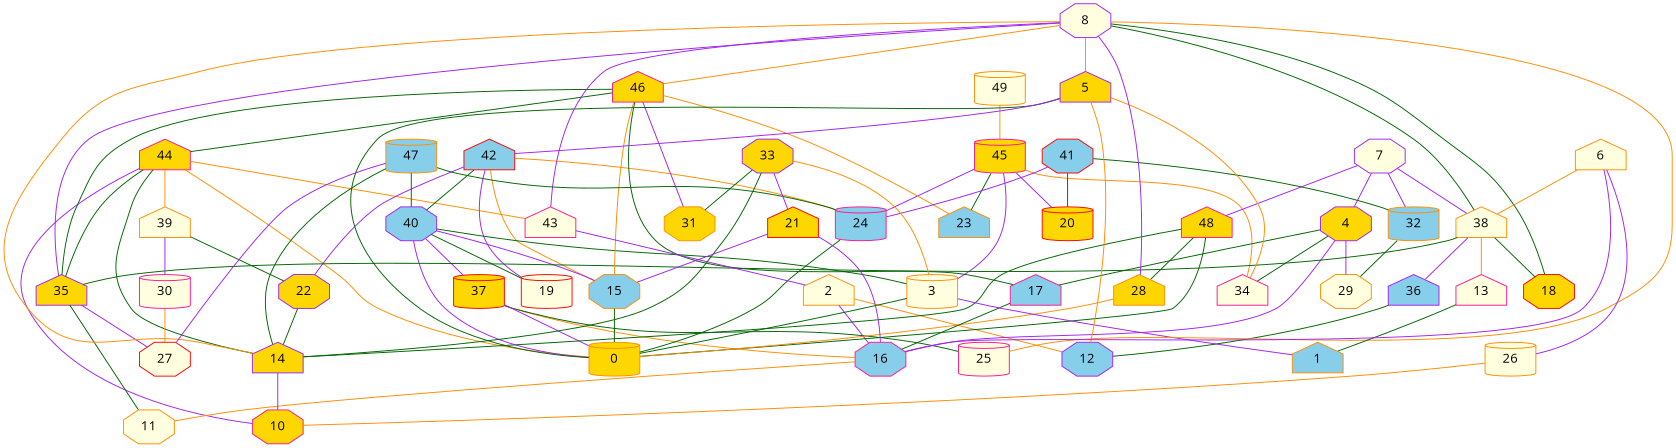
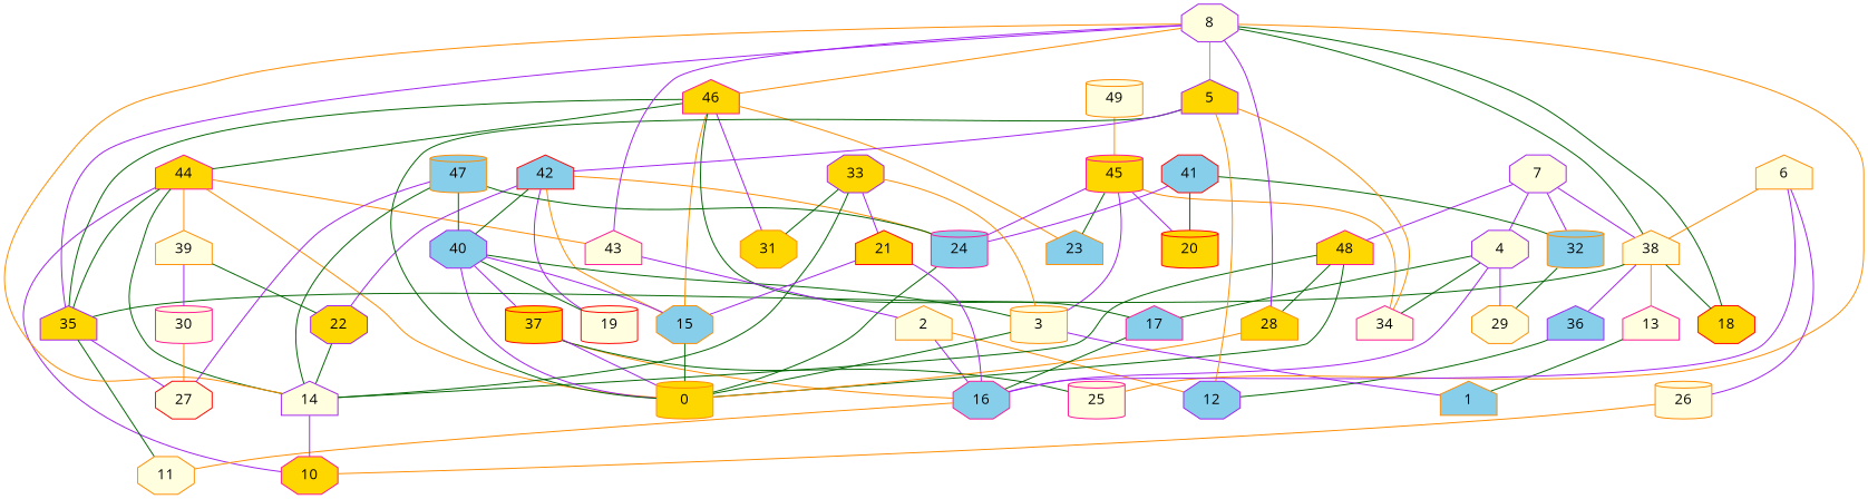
  digraph {
    fontname="Open Sans"
    node [color=darkorange fillcolor=lightyellow fontname="Open Sans" shape=house style=filled]
    edge [color=darkgreen dir=none fontname="Open Sans"]
    32 [fillcolor=skyblue shape=cylinder]
    44 [color=deeppink fillcolor=gold]
    29 [shape=octagon]
    2
    16 [color=deeppink fillcolor=skyblue shape=octagon]
    12 [color=purple fillcolor=skyblue shape=octagon]
    11 [shape=octagon]
    37 [color=red fillcolor=gold shape=cylinder]
    25 [color=deeppink shape=cylinder]
    0 [fillcolor=gold shape=cylinder]
    48 [color=deeppink fillcolor=gold]
-   14 [color=purple fillcolor=gold]
+   14 [color=purple]
    28 [fillcolor=gold]
    10 [color=deeppink fillcolor=gold shape=octagon]
    36 [color=purple fillcolor=skyblue]
    17 [color=deeppink fillcolor=skyblue]
    49 [shape=cylinder]
    45 [color=deeppink fillcolor=gold shape=cylinder]
    24 [color=deeppink fillcolor=skyblue shape=cylinder]
    3 [shape=cylinder]
    23 [fillcolor=skyblue]
    20 [color=red fillcolor=gold shape=cylinder]
    34 [color=deeppink]
    42 [color=red fillcolor=skyblue]
    22 [color=purple fillcolor=gold shape=octagon]
    15 [fillcolor=skyblue shape=octagon]
    40 [color=purple fillcolor=skyblue shape=octagon]
    19 [color=red shape=cylinder]
    7 [color=purple shape=octagon]
-   4 [color=purple fillcolor=gold shape=octagon]
+   4 [color=purple shape=octagon]
    38
    1 [fillcolor=skyblue]
    46 [color=deeppink fillcolor=gold]
    31 [fillcolor=gold shape=octagon]
    35 [color=purple fillcolor=gold]
    43 [color=deeppink]
    39
    41 [color=red fillcolor=skyblue shape=octagon]
    5 [color=purple fillcolor=gold]
    26 [shape=cylinder]
    27 [color=red shape=octagon]
    8 [color=purple shape=octagon]
    18 [color=red fillcolor=gold shape=octagon]
    13 [color=deeppink]
    47 [fillcolor=skyblue shape=cylinder]
    6
    30 [color=deeppink shape=cylinder]
    33 [color=purple fillcolor=gold shape=octagon]
    21 [color=red fillcolor=gold]
    subgraph sub_1 {
      32
      44
      29
      2
      16
      12
      11
      37
      25
      0
      48
      14
      28
      10
      36
      17
      49
      45
      24
      3
      23
      20
      34
      42
      22
      15
      40
      19
      7
      4
      38
      1
      46
      31
      35
      43
      39
      41
      5
      26
      27
      8
      18
      13
      47
      6
      30
      33
      21
    }
    32 -> 29
    44 -> 0 [color=darkorange]
    44 -> 14
    44 -> 10 [color=purple]
    44 -> 35
    44 -> 43 [color=darkorange]
    44 -> 39 [color=darkorange]
    2 -> 16 [color=purple]
    2 -> 12 [color=darkorange]
    16 -> 11 [color=darkorange]
    37 -> 16 [color=darkorange]
    37 -> 25
    37 -> 0 [color=purple]
    48 -> 0
    48 -> 14
    48 -> 28
    14 -> 10 [color=purple]
    28 -> 0 [color=darkorange]
    36 -> 12
    17 -> 16
    49 -> 45 [color=darkorange]
    45 -> 24 [color=purple]
    45 -> 3 [color=purple]
    45 -> 23
    45 -> 20 [color=purple]
    45 -> 34 [color=darkorange]
    24 -> 0
    3 -> 0
    3 -> 1 [color=purple]
    42 -> 24 [color=darkorange]
    42 -> 22 [color=purple]
    42 -> 15 [color=darkorange]
    42 -> 40
    42 -> 19 [color=purple]
    22 -> 14
    15 -> 0
    40 -> 37 [color=purple]
    40 -> 0 [color=purple]
    40 -> 3
    40 -> 15 [color=purple]
    40 -> 19
    7 -> 32 [color=purple]
    7 -> 48 [color=purple]
    7 -> 4 [color=purple]
    7 -> 38 [color=purple]
    4 -> 29 [color=purple]
    4 -> 16 [color=purple]
    4 -> 17
    4 -> 34
    38 -> 36 [color=purple]
    38 -> 35
    38 -> 18
    38 -> 13 [color=darkorange]
    46 -> 44
    46 -> 17
    46 -> 23 [color=darkorange]
    46 -> 15 [color=darkorange]
    46 -> 31 [color=purple]
    46 -> 35
    35 -> 11
    35 -> 27 [color=purple]
    43 -> 2 [color=purple]
    39 -> 22
    39 -> 30 [color=purple]
    41 -> 32
    41 -> 24 [color=purple]
    41 -> 20
    5 -> 12 [color=darkorange]
    5 -> 0
    5 -> 34 [color=darkorange]
    5 -> 42 [color=purple]
    26 -> 10 [color=darkorange]
    8 -> 25 [color=darkorange]
    8 -> 14 [color=darkorange]
    8 -> 28 [color=purple]
    8 -> 38
    8 -> 46 [color=darkorange]
    8 -> 35 [color=purple]
    8 -> 43 [color=purple]
    8 -> 5 [color=darkorange]
    8 -> 18
    13 -> 1
    47 -> 14
    47 -> 24
    47 -> 40
    47 -> 27 [color=purple]
    6 -> 16 [color=purple]
    6 -> 38 [color=darkorange]
    6 -> 26 [color=purple]
    30 -> 27 [color=darkorange]
    33 -> 14
    33 -> 3 [color=darkorange]
    33 -> 31
    33 -> 21 [color=purple]
    21 -> 16 [color=purple]
    21 -> 15 [color=purple]
  }
